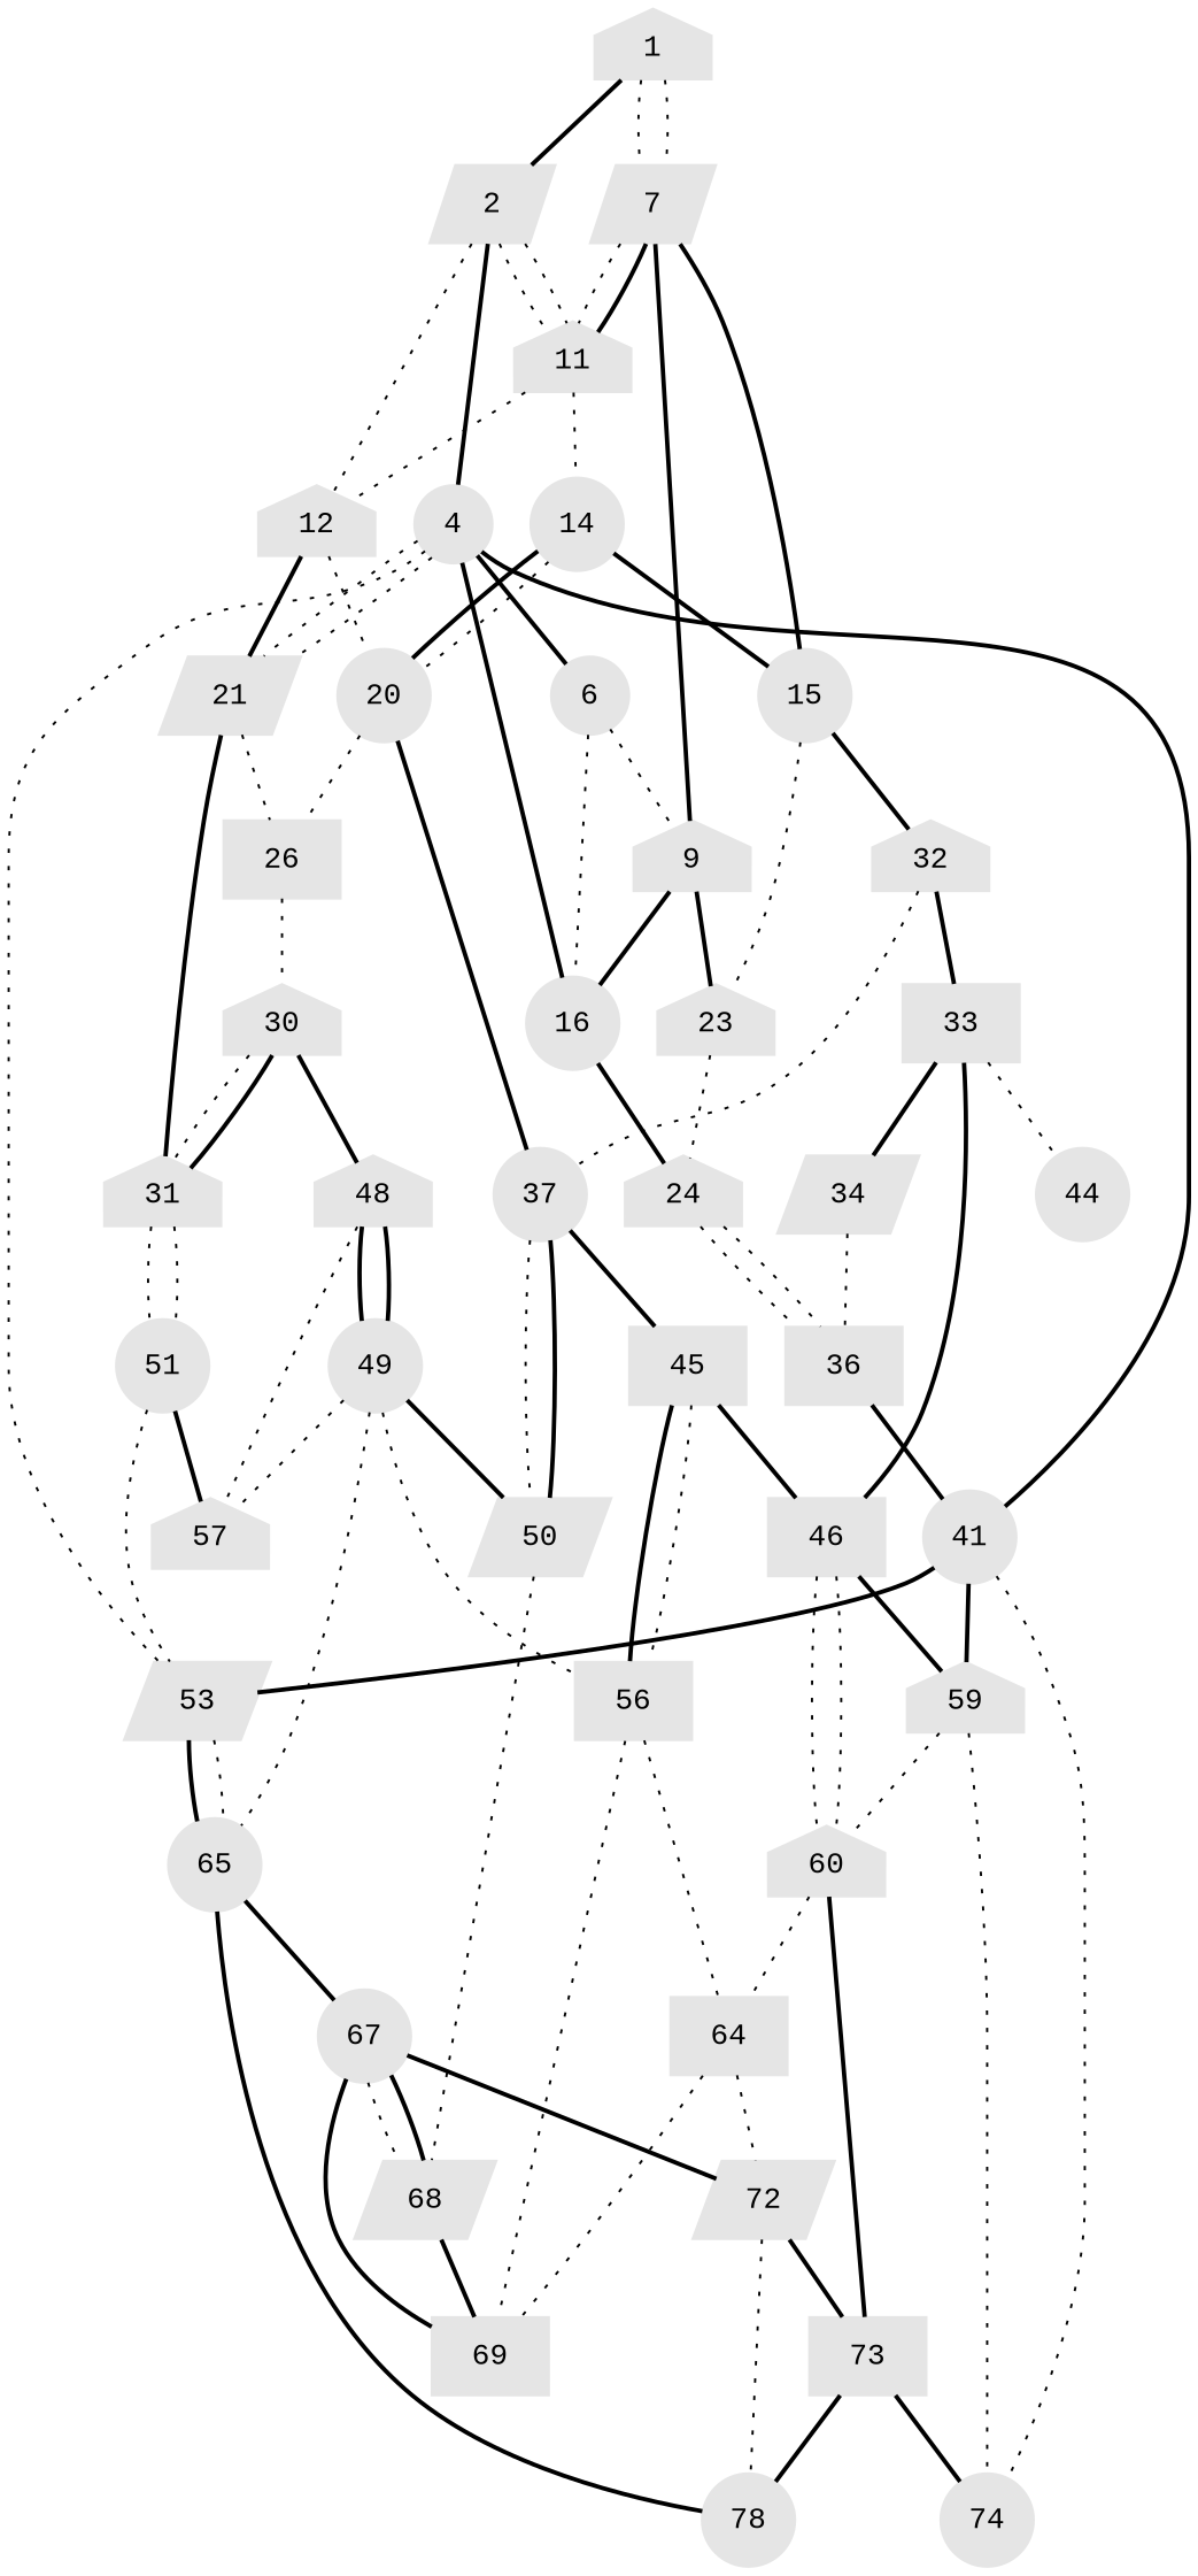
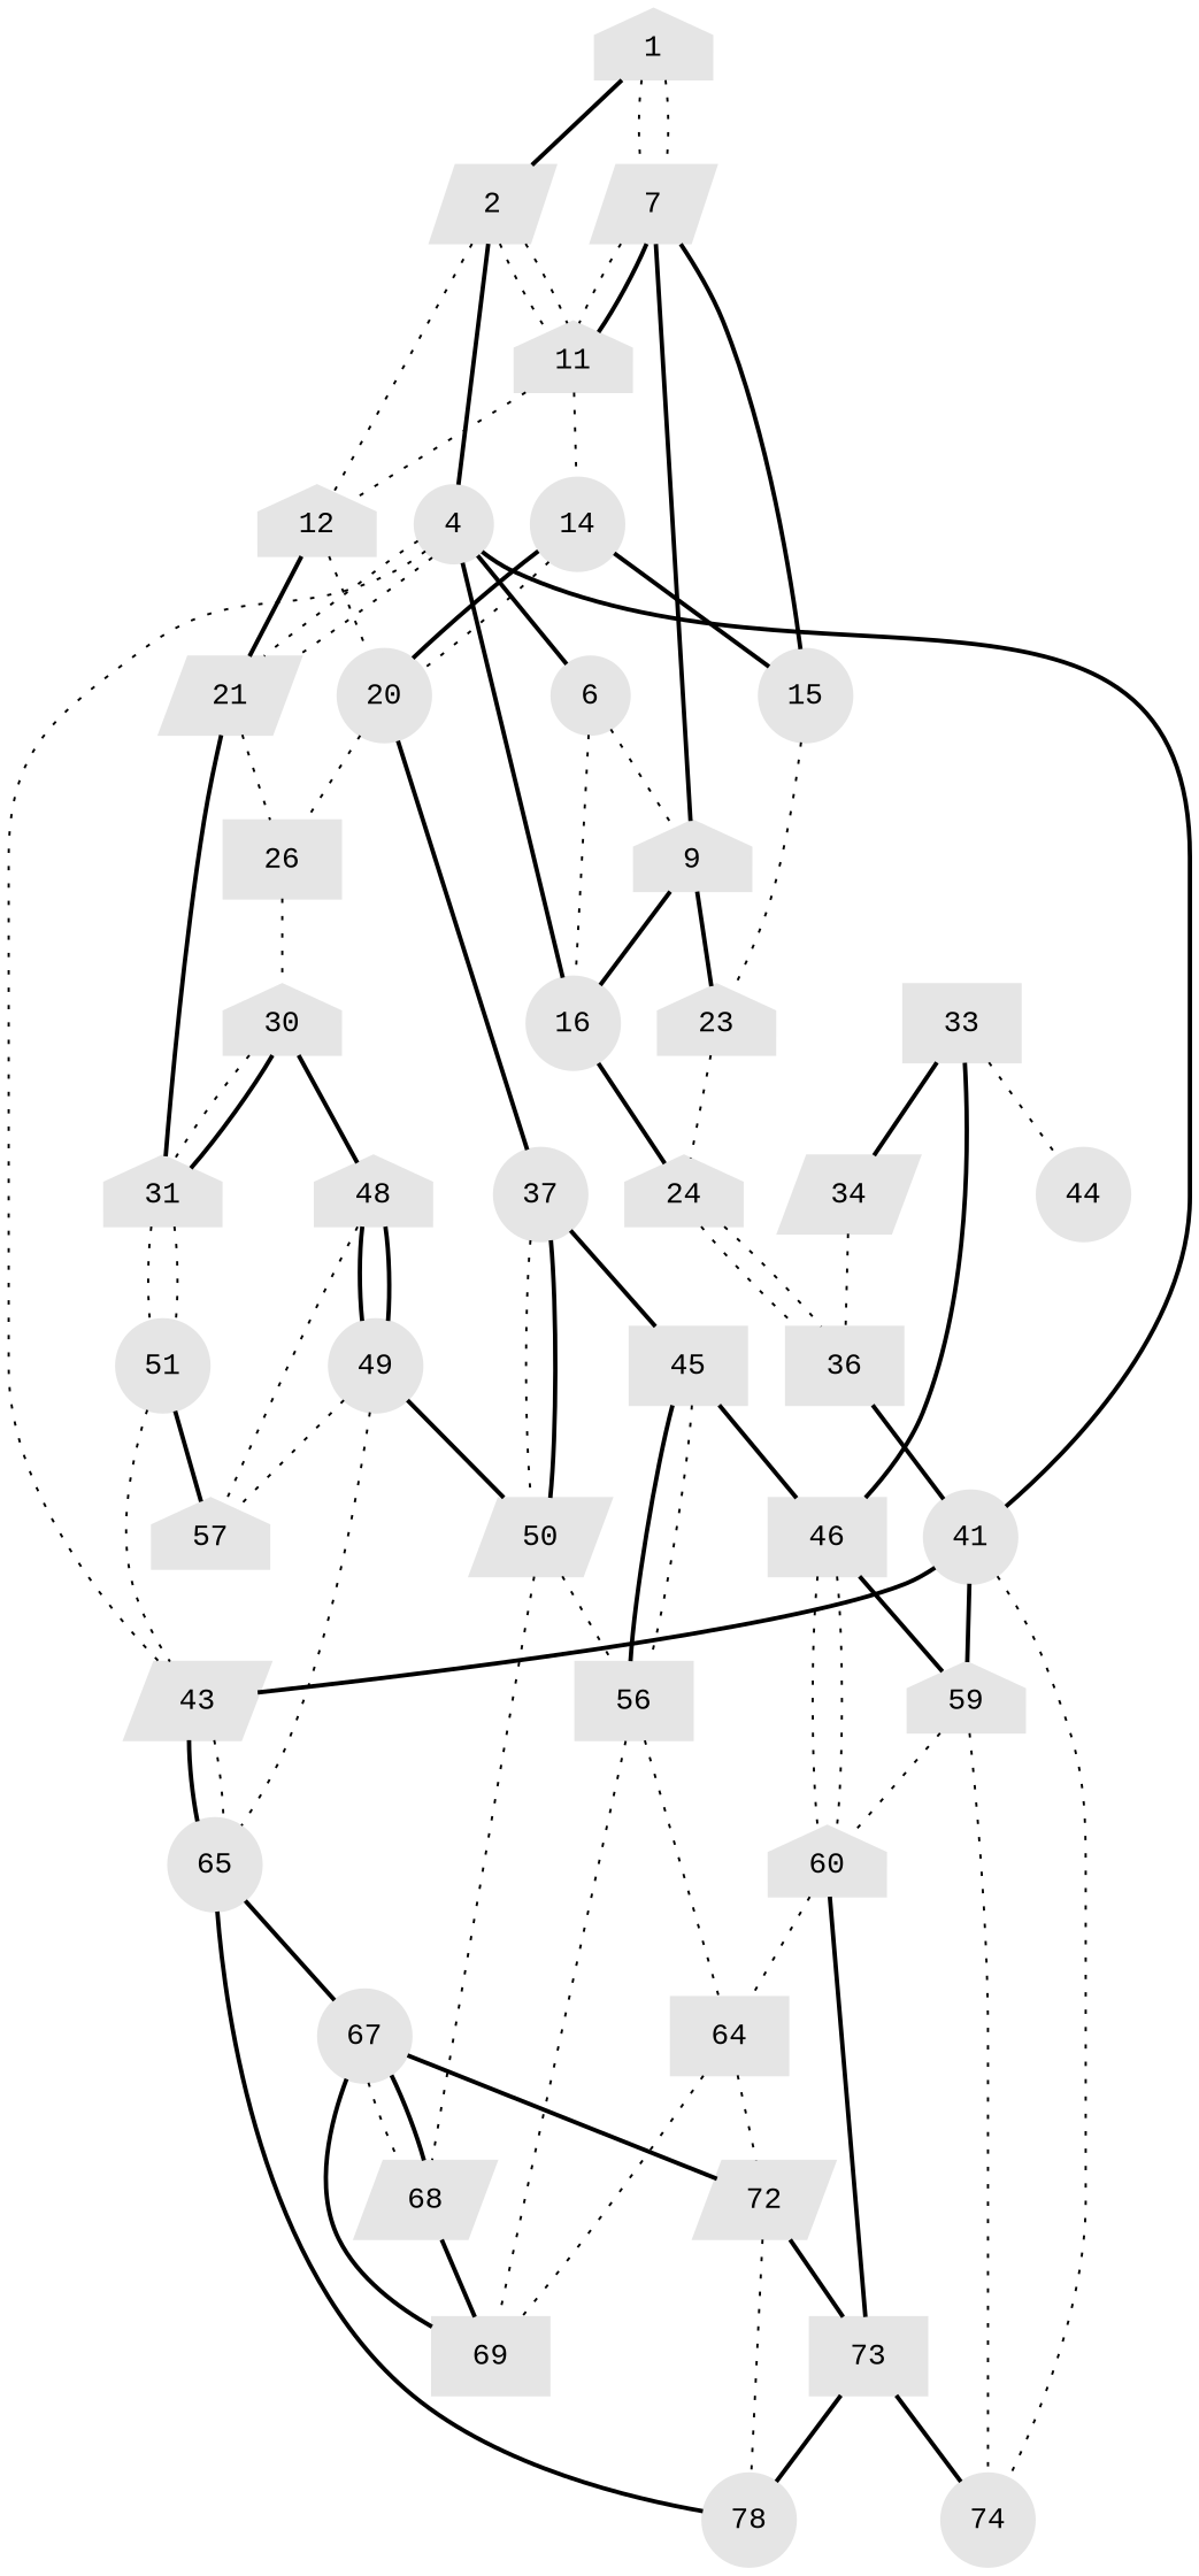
  graph {
    fontname="Liberation Mono"
    node [color=gray90 fontname="Liberation Mono" shape=circle style=filled]
    edge [fontname="Liberation Mono" style=dotted]
    1 [shape=house]
    2 [shape=parallelogram super="+3"]
    7 [shape=parallelogram super="+8"]
    4 [super="+5"]
    11 [shape=house super="+13"]
    12 [shape=house super="+19"]
    9 [shape=house super="+18"]
    15 [super="+29"]
    6 [super="+10"]
    16 [super="+17"]
    21 [shape=parallelogram super="+22"]
    41 [super="+42"]
-   53 [shape=parallelogram]
+   53 [shape=parallelogram label=43]
    14
    20 [super="+28"]
    24 [shape=house super="+25"]
    26 [shape=box super="+27"]
    31 [shape=house]
    59 [shape=house super="+62"]
    74
    65 [super="+66"]
    23 [shape=house]
-   32 [shape=house]
    37 [super="+38"]
    33 [shape=box super="+43"]
    36 [shape=box super="+40"]
    30 [shape=house super="+39"]
    45 [shape=box]
    50 [shape=parallelogram super="+55"]
    51 [super="+54"]
    48 [shape=house super="+52"]
    49 [super="+58"]
    57 [shape=house]
    34 [shape=parallelogram super="+35"]
    44
    46 [shape=box super="+47"]
    60 [shape=house super="+61"]
    56 [shape=box super="+63"]
    68 [shape=parallelogram]
    64 [shape=box super="+71"]
    69 [shape=box super="+70"]
    73 [shape=box super="+77"]
    67 [super="+75"]
    78
    72 [shape=parallelogram super="+76"]
    1 -- 2 [style=bold]
    1 -- 7
    1 -- 7
    2 -- 4 [style=bold]
    2 -- 11
    2 -- 11
    2 -- 12
    7 -- 11
    7 -- 11 [style=bold]
    7 -- 9 [style=bold]
    7 -- 15 [style=bold]
    4 -- 6 [style=bold]
    4 -- 16 [style=bold]
    4 -- 21
    4 -- 21
    4 -- 41 [style=bold]
    4 -- 53
    11 -- 12
    11 -- 14
    12 -- 21 [style=bold]
    12 -- 20
    9 -- 16 [style=bold]
    9 -- 23 [style=bold]
    15 -- 23
-   15 -- 32 [style=bold]
    6 -- 9
    6 -- 16
    16 -- 24 [style=bold]
    21 -- 26
    21 -- 31 [style=bold]
    41 -- 53 [style=bold]
    41 -- 59 [style=bold]
    41 -- 74
    53 -- 65 [style=bold]
    53 -- 65
    14 -- 15 [style=bold]
    14 -- 20 [style=bold]
    14 -- 20
    20 -- 26
    20 -- 37 [style=bold]
    24 -- 36 [weight=2]
    24 -- 36
    26 -- 30 [weight=2]
    31 -- 51
    31 -- 51
    59 -- 74
    59 -- 60
    65 -- 67 [style=bold]
    65 -- 78 [style=bold]
    23 -- 24
-   32 -- 37
-   32 -- 33 [style=bold]
    37 -- 45 [style=bold]
    37 -- 50
    37 -- 50 [style=bold]
    33 -- 34 [style=bold]
    33 -- 44
    33 -- 46 [style=bold]
    36 -- 41 [style=bold]
    30 -- 31
    30 -- 31 [style=bold]
    30 -- 48 [style=bold]
    45 -- 46 [style=bold]
    45 -- 56 [style=bold]
    45 -- 56
-   49 -- 56
+   50 -- 56
    50 -- 68
    51 -- 53
    51 -- 57 [style=bold]
    48 -- 49 [style=bold]
    48 -- 49 [style=bold]
    48 -- 57
    49 -- 65
    49 -- 50 [style=bold]
    49 -- 57
    34 -- 36
    46 -- 59 [style=bold]
    46 -- 60
    46 -- 60
    60 -- 64
    60 -- 73 [style=bold]
    56 -- 64
    56 -- 69
    68 -- 69 [style=bold]
    64 -- 69
    64 -- 72
    73 -- 74 [style=bold]
    73 -- 78 [style=bold]
    67 -- 68
    67 -- 68 [style=bold]
    67 -- 69 [style=bold]
    67 -- 72 [style=bold]
    72 -- 73 [style=bold]
    72 -- 78
  }
